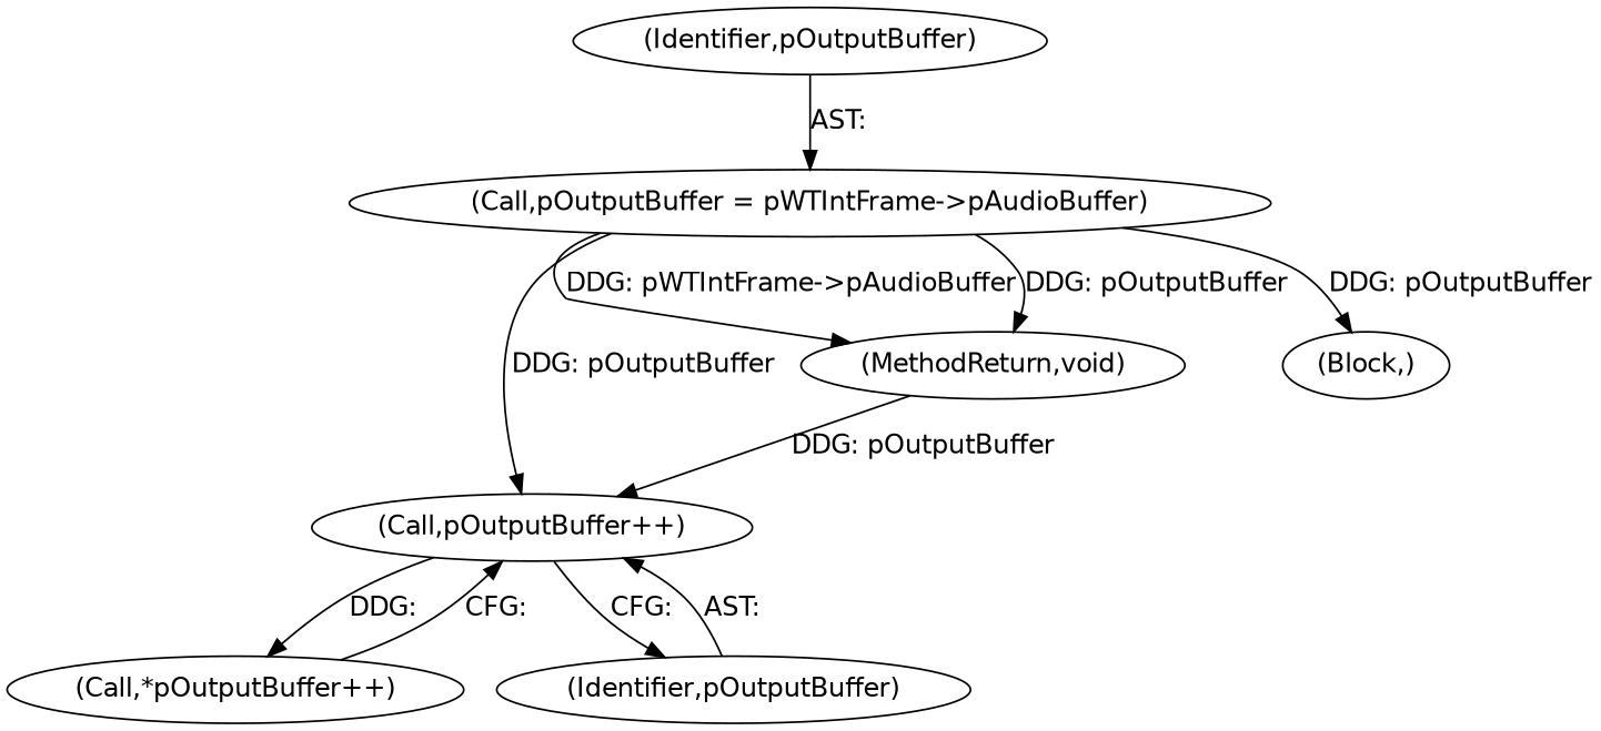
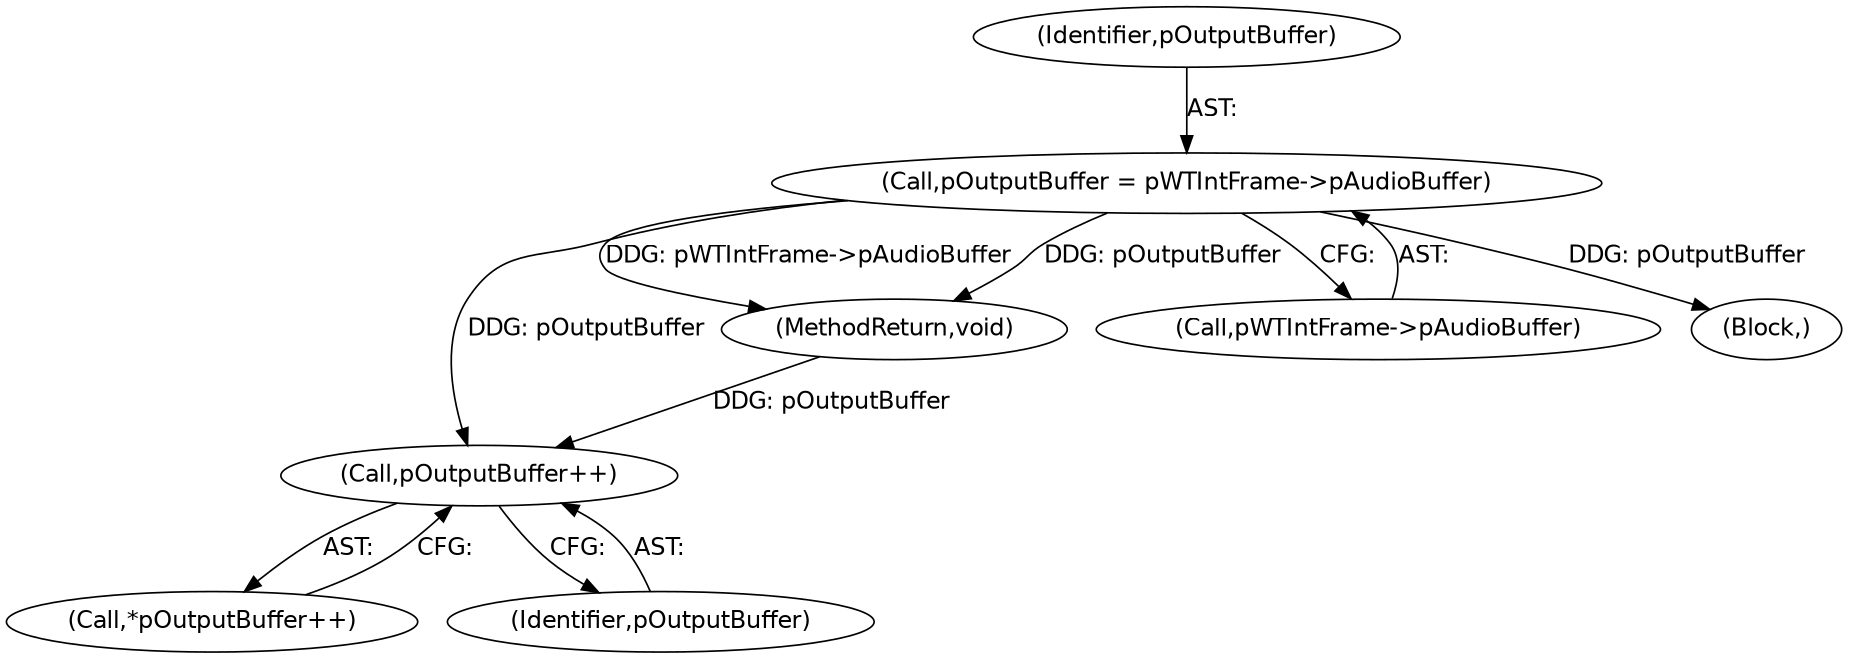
  digraph {
    fontname="DejaVu Sans"
    node [fontname="DejaVu Sans"]
    edge [fontname="DejaVu Sans"]
    n1 [label="(Call,pOutputBuffer++)"]
    n2 [label="(Call,*pOutputBuffer++)"]
    n3 [label="(Identifier,pOutputBuffer)"]
    n4 [label="(MethodReturn,void)"]
    n5 [label="(Call,pOutputBuffer = pWTIntFrame->pAudioBuffer)"]
+   n6 [label="(Call,pWTIntFrame->pAudioBuffer)"]
    n7 [label="(Block,)"]
    n8 [label="(Identifier,pOutputBuffer)"]
-   n1 -> n2 [label="DDG: "]
+   n1 -> n2 [label="AST: "]
    n1 -> n3 [label="CFG: "]
    n2 -> n1 [label="CFG: "]
    n3 -> n1 [label="AST: "]
    n4 -> n1 [label="DDG: pOutputBuffer"]
    n5 -> n1 [label="DDG: pOutputBuffer"]
    n5 -> n4 [label="DDG: pWTIntFrame->pAudioBuffer"]
    n5 -> n4 [label="DDG: pOutputBuffer"]
+   n5 -> n6 [label="CFG: "]
    n5 -> n7 [label="DDG: pOutputBuffer"]
+   n6 -> n5 [label="AST: "]
    n8 -> n5 [label="AST: "]
  }
